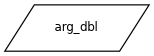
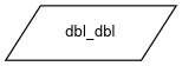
  digraph {
    rankdir=LR
-   n1 [color=black fillcolor=white fontname=Helvetica fontsize=10 height=0.2 label=arg_dbl shape=parallelogram style=filled width=0.4]
+   n1 [color=black fillcolor=white fontname=Helvetica fontsize=10 height=0.2 label=dbl_dbl shape=parallelogram style=filled width=0.4]
  }
